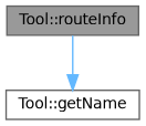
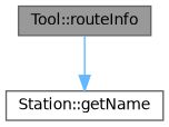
  digraph {
    rankdir=TB
    node [fontname=Helvetica fontsize=10 shape=box style=filled]
    n1 [color=gray40 fillcolor=grey60 fontcolor=black height=0.2 label="Tool::routeInfo" width=0.4]
-   n2 [color=grey40 fillcolor=white height=0.2 label="Tool::getName" width=0.4]
+   n2 [color=grey40 fillcolor=white height=0.2 label="Station::getName" width=0.4]
    n1 -> n2 [color=steelblue1 fontname=Helvetica fontsize=10 labelfontname=Helvetica labelfontsize=10 style=solid]
  }
